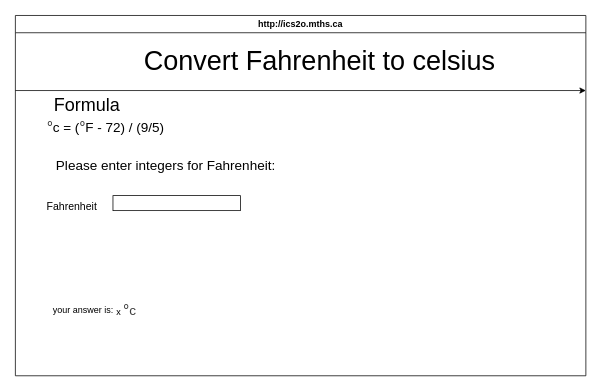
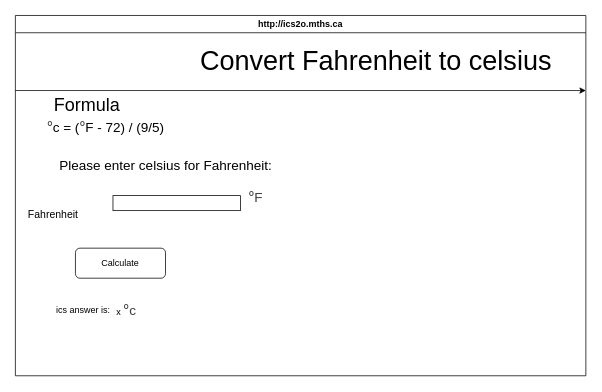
  <mxCell id="0" />
  <mxCell id="1" parent="0" />
  <mxCell id="2" value="http://ics2o.mths.ca" style="swimlane;whiteSpace=wrap;html=1;" parent="1" vertex="1"><mxGeometry x="20" y="20" width="760" height="480" as="geometry" /></mxCell>
- <mxCell id="3" value="&lt;font style=&quot;font-size: 36px;&quot;&gt;Convert Fahrenheit to celsius&lt;/font&gt;" style="text;html=1;align=center;verticalAlign=middle;resizable=0;points=[];autosize=1;strokeColor=none;fillColor=none;" vertex="1" parent="2"><mxGeometry x="160" y="30" width="490" height="60" as="geometry" /></mxCell>
- <mxCell id="4" value="&lt;font style=&quot;font-size: 18px;&quot;&gt;Please enter integers for Fahrenheit:&lt;/font&gt;" style="text;html=1;align=center;verticalAlign=middle;resizable=0;points=[];autosize=1;strokeColor=none;fillColor=none;" vertex="1" parent="2"><mxGeometry x="40" y="180" width="320" height="40" as="geometry" /></mxCell>
+ <mxCell id="3" value="&lt;font style=&quot;font-size: 36px;&quot;&gt;Convert Fahrenheit to celsius&lt;/font&gt;" style="text;html=1;align=center;verticalAlign=middle;resizable=0;points=[];autosize=1;strokeColor=none;fillColor=none;" vertex="1" parent="2"><mxGeometry x="235" y="30" width="490" height="60" as="geometry" /></mxCell>
+ <mxCell id="4" value="&lt;font style=&quot;font-size: 18px;&quot;&gt;Please enter celsius for Fahrenheit:&lt;/font&gt;" style="text;html=1;align=center;verticalAlign=middle;resizable=0;points=[];autosize=1;strokeColor=none;fillColor=none;" vertex="1" parent="2"><mxGeometry x="40" y="180" width="320" height="40" as="geometry" /></mxCell>
  <mxCell id="5" value="&lt;font style=&quot;font-size: 18px;&quot;&gt;&lt;span style=&quot;color: rgb(51, 51, 51); font-family: system-ui, -apple-system, &amp;quot;Segoe UI&amp;quot;, Roboto, Ubuntu, Cantarell, &amp;quot;Noto Sans&amp;quot;, sans-serif; text-align: start; text-wrap-mode: wrap; background-color: rgb(255, 255, 255);&quot;&gt;°&lt;/span&gt;c = (&lt;span style=&quot;color: rgb(51, 51, 51); font-family: system-ui, -apple-system, &amp;quot;Segoe UI&amp;quot;, Roboto, Ubuntu, Cantarell, &amp;quot;Noto Sans&amp;quot;, sans-serif; text-align: start; text-wrap-mode: wrap; background-color: rgb(255, 255, 255);&quot;&gt;°&lt;/span&gt;F - 72) / (9/5)&lt;/font&gt;" style="text;html=1;align=center;verticalAlign=middle;resizable=0;points=[];autosize=1;strokeColor=none;fillColor=none;" vertex="1" parent="2"><mxGeometry x="30" y="130" width="180" height="40" as="geometry" /></mxCell>
  <mxCell id="6" value="" style="whiteSpace=wrap;html=1;" vertex="1" parent="2"><mxGeometry x="130" y="240" width="170" height="20" as="geometry" /></mxCell>
+ <mxCell id="7" value="Calculate" style="rounded=1;whiteSpace=wrap;html=1;" vertex="1" parent="2"><mxGeometry x="80" y="310" width="120" height="40" as="geometry" /></mxCell>
  <mxCell id="8" value="&lt;font style=&quot;font-size: 24px;&quot;&gt;Formula&lt;/font&gt;" style="text;html=1;align=center;verticalAlign=middle;resizable=0;points=[];autosize=1;strokeColor=none;fillColor=none;" vertex="1" parent="2"><mxGeometry x="40" y="100" width="110" height="40" as="geometry" /></mxCell>
- <mxCell id="9" value="&lt;font style=&quot;font-size: 14px;&quot;&gt;Fahrenheit&lt;/font&gt;" style="text;html=1;align=center;verticalAlign=middle;resizable=0;points=[];autosize=1;strokeColor=none;fillColor=none;" vertex="1" parent="2"><mxGeometry x="30" y="240" width="90" height="30" as="geometry" /></mxCell>
- <mxCell id="10" value="your answer is:" style="text;html=1;align=center;verticalAlign=middle;resizable=0;points=[];autosize=1;strokeColor=none;fillColor=none;" vertex="1" parent="1"><mxGeometry x="60" y="398" width="100" height="30" as="geometry" /></mxCell>
+ <mxCell id="9" value="&lt;font style=&quot;font-size: 14px;&quot;&gt;Fahrenheit&lt;/font&gt;" style="text;html=1;align=center;verticalAlign=middle;resizable=0;points=[];autosize=1;strokeColor=none;fillColor=none;" vertex="1" parent="2"><mxGeometry x="5" y="250" width="90" height="30" as="geometry" /></mxCell>
+ <mxCell id="10" value="ics answer is:" style="text;html=1;align=center;verticalAlign=middle;resizable=0;points=[];autosize=1;strokeColor=none;fillColor=none;" vertex="1" parent="1"><mxGeometry x="60" y="398" width="100" height="30" as="geometry" /></mxCell>
+ <mxCell id="11" value="&lt;span style=&quot;font-size: 18px; text-wrap-mode: wrap; font-family: system-ui, -apple-system, &amp;quot;Segoe UI&amp;quot;, Roboto, Ubuntu, Cantarell, &amp;quot;Noto Sans&amp;quot;, sans-serif; text-align: start; background-color: rgb(255, 255, 255); color: rgb(51, 51, 51);&quot;&gt;°&lt;/span&gt;&lt;span style=&quot;color: rgb(63, 63, 63); font-size: 18px;&quot;&gt;F&lt;/span&gt;" style="text;html=1;align=center;verticalAlign=middle;resizable=0;points=[];autosize=1;strokeColor=none;fillColor=none;" vertex="1" parent="1"><mxGeometry x="320" y="243" width="40" height="40" as="geometry" /></mxCell>
  <mxCell id="12" value="x&amp;nbsp;&lt;span style=&quot;font-size: 18px; text-wrap-mode: wrap; font-family: system-ui, -apple-system, &amp;quot;Segoe UI&amp;quot;, Roboto, Ubuntu, Cantarell, &amp;quot;Noto Sans&amp;quot;, sans-serif; text-align: start; background-color: rgb(255, 255, 255); color: rgb(51, 51, 51);&quot;&gt;°&lt;/span&gt;&lt;span style=&quot;color: rgb(63, 63, 63); font-size: 18px;&quot;&gt;c&amp;nbsp;&lt;/span&gt;" style="text;html=1;align=center;verticalAlign=middle;resizable=0;points=[];autosize=1;strokeColor=none;fillColor=none;" vertex="1" parent="1"><mxGeometry x="145" y="393" width="50" height="40" as="geometry" /></mxCell>
  <mxCell id="13" value="" style="edgeStyle=none;orthogonalLoop=1;jettySize=auto;html=1;" edge="1" parent="1"><mxGeometry width="100" relative="1" as="geometry"><mxPoint x="20" y="120" as="sourcePoint" /><mxPoint x="780" y="120" as="targetPoint" /><Array as="points" /></mxGeometry></mxCell>
